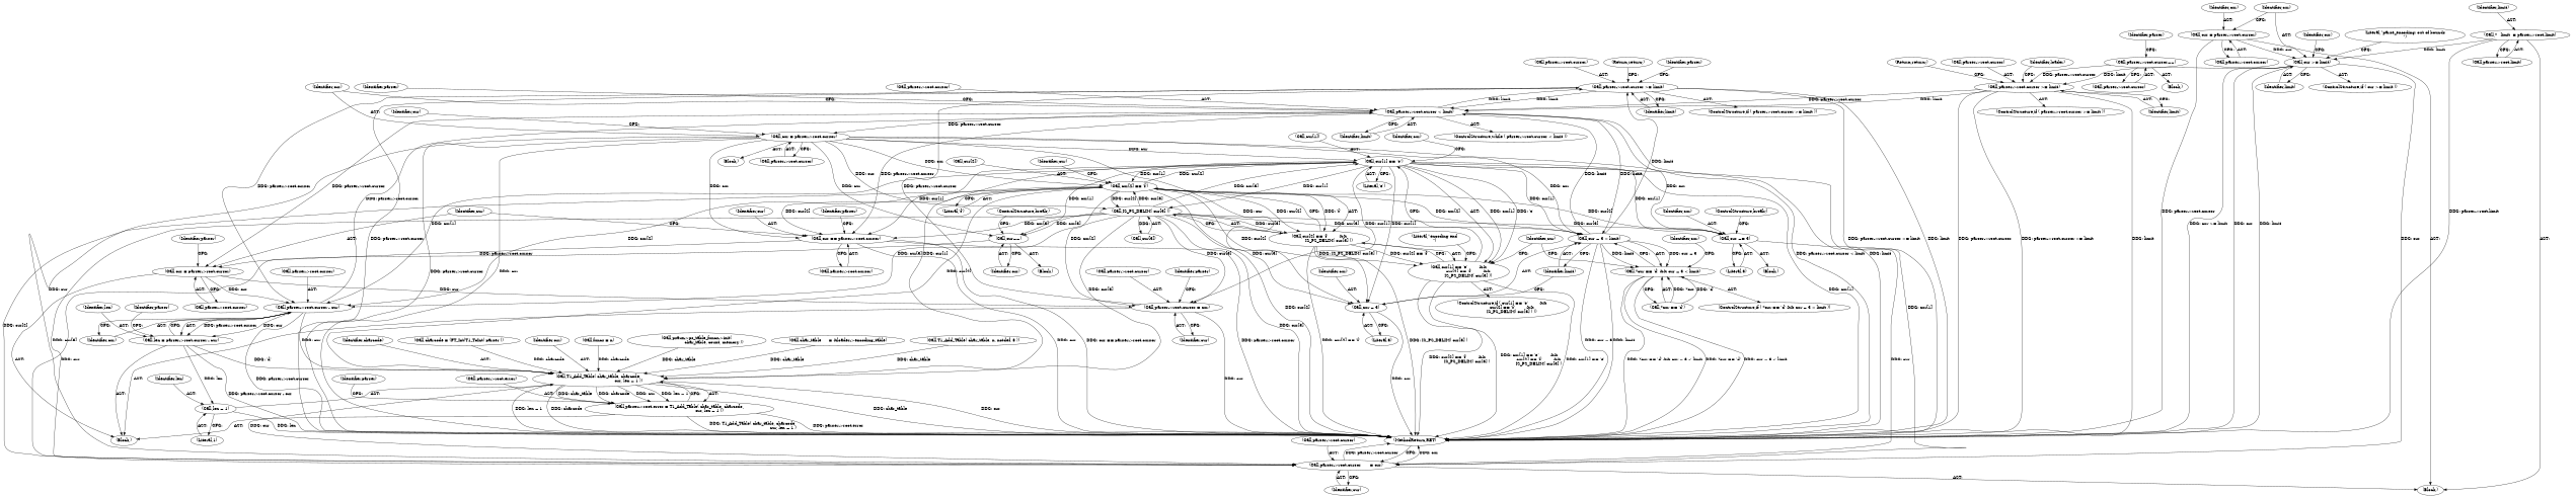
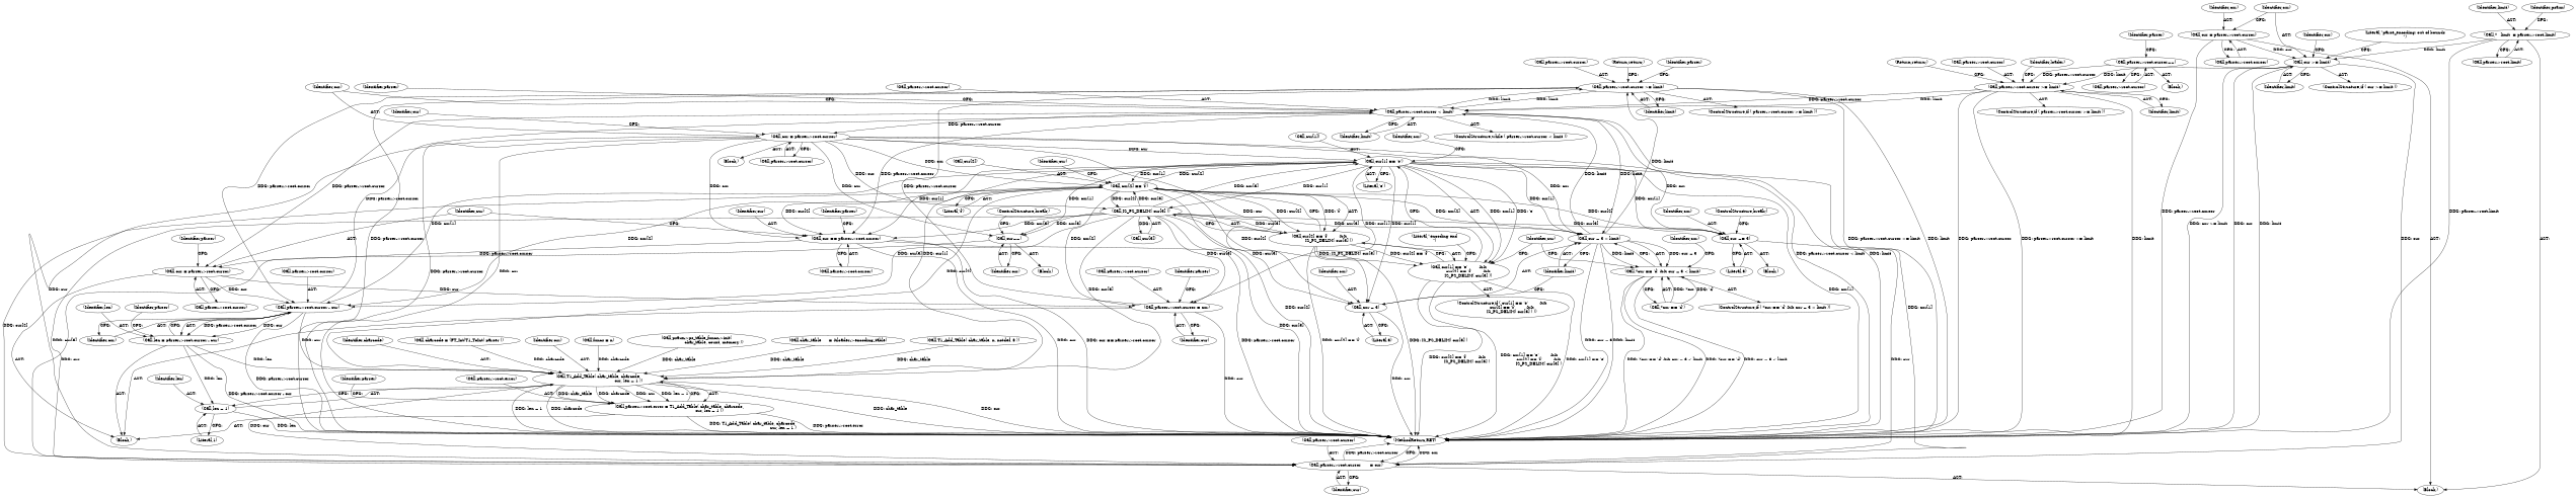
  digraph {
    n1 [label="(Call,parser->root.cursor >= limit)"]
    n2 [label="(Call,parser->root.cursor < limit)"]
    n3 [label="(Call,parser->root.cursor - cur)"]
    n4 [label="(Identifier,limit)"]
    n5 [label="(ControlStructure,if ( parser->root.cursor >= limit ))"]
    n6 [label="(MethodReturn,RET)"]
    n7 [label="(Call,cur + 3 < limit)"]
    n8 [label="(Call,cur == parser->root.cursor)"]
    n9 [label="(Call,cur = parser->root.cursor)"]
    n10 [label="(Call,cur = parser->root.cursor)"]
    n11 [label="(Identifier,limit)"]
    n12 [label="(ControlStructure,while ( parser->root.cursor < limit ))"]
    n13 [label="(Call,T1_Add_Table( char_table, charcode,\n                                               cur, len + 1 ))"]
    n14 [label="(Call,len = parser->root.cursor - cur)"]
    n15 [label="(Identifier,cur)"]
    n16 [label="(Call,parser->root.cursor       = cur)"]
    n17 [label="(Call,parser->root.cursor = cur)"]
    n18 [label="(Identifier,cur)"]
    n19 [label="(Block,)"]
    n20 [label="(Call,cur[1] == 'e')"]
    n21 [label="(Call,cur[2] == 'f')"]
    n22 [label="(Call,IS_PS_DELIM( cur[3] ))"]
    n23 [label="(Call,cur + 3)"]
    n24 [label="(Call,cur[1] == 'e'         &&\n               cur[2] == 'f'         &&\n               IS_PS_DELIM( cur[3] ))"]
    n25 [label="(Call,cur += 3)"]
    n26 [label="(Call,cur++)"]
    n27 [label="(Literal,'e')"]
    n28 [label="(Call,*cur == 'd' && cur + 3 < limit)"]
    n29 [label="(Identifier,limit)"]
    n30 [label="(Call,cur[2] == 'f'         &&\n               IS_PS_DELIM( cur[3] ))"]
    n31 [label="(Literal,'f')"]
    n32 [label="(Call,cur[3])"]
    n33 [label="(Call,parser->root.cursor)"]
    n34 [label="(Call,len + 1)"]
    n35 [label="(Call,parser->root.error = T1_Add_Table( char_table, charcode,\n                                               cur, len + 1 ))"]
    n36 [label="(Block,)"]
    n37 [label="(Identifier,cur)"]
    n38 [label="(Literal,3)"]
    n39 [label="(ControlStructure,if ( cur[1] == 'e'         &&\n               cur[2] == 'f'         &&\n               IS_PS_DELIM( cur[3] ) ))"]
    n40 [label="(Literal,3)"]
    n41 [label="(Block,)"]
    n42 [label="(Identifier,cur)"]
    n43 [label="(Block,)"]
    n44 [label="(Block,)"]
    n45 [label="(Call,parser->root.cursor)"]
    n46 [label="(Call,parser->root.cursor)"]
    n47 [label="(ControlStructure,if ( *cur == 'd' && cur + 3 < limit ))"]
    n48 [label="(Call,*cur == 'd')"]
    n49 [label="(Call,parser->root.cursor >= limit)"]
    n50 [label="(Identifier,limit)"]
    n51 [label="(ControlStructure,if ( parser->root.cursor >= limit ))"]
    n52 [label="(Call,parser->root.cursor++)"]
    n53 [label="(Call,parser->root.cursor)"]
    n54 [label="(Block,)"]
    n55 [label="(Call,cur >= limit)"]
    n56 [label="(Identifier,limit)"]
    n57 [label="(ControlStructure,if ( cur >= limit ))"]
    n58 [label="(Call,cur = parser->root.cursor)"]
    n59 [label="(Call,parser->root.cursor)"]
    n60 [label="(Call,*   limit  = parser->root.limit)"]
    n61 [label="(Call,parser->root.limit)"]
    n62 [label="(Literal,1)"]
    n63 [label="(ControlStructure,break;)"]
    n64 [label="(Literal,\"encoding end\n\")"]
    n65 [label="(Identifier,charcode)"]
    n66 [label="(Identifier,cur)"]
    n67 [label="(Call,charcode = (FT_Int)T1_ToInt( parser ))"]
    n68 [label="(Identifier,cur)"]
    n69 [label="(Return,return;)"]
    n70 [label="(Identifier,cur)"]
    n71 [label="(Call,parser->root.error)"]
    n72 [label="(Call,cur[1])"]
    n73 [label="(Call,cur[2])"]
    n74 [label="(Identifier,cur)"]
    n75 [label="(Call,parser->root.cursor)"]
    n76 [label="(Identifier,parser)"]
    n77 [label="(Identifier,cur)"]
    n78 [label="(Identifier,parser)"]
    n79 [label="(Call,parser->root.cursor)"]
    n80 [label="(Call,parser->root.cursor)"]
    n81 [label="(Identifier,cur)"]
    n82 [label="(Call,parser->root.cursor)"]
+   n83 [label="(Identifier,psaux)"]
    n84 [label="(Identifier,cur)"]
    n85 [label="(Identifier,cur)"]
    n86 [label="(Identifier,cur)"]
    n87 [label="(Identifier,parser)"]
    n88 [label="(Identifier,loader)"]
    n89 [label="(Identifier,parser)"]
    n90 [label="(Call,funcs = n)"]
    n91 [label="(Identifier,len)"]
    n92 [label="(Identifier,len)"]
    n93 [label="(Identifier,limit)"]
    n94 [label="(Identifier,parser)"]
    n95 [label="(Call,psaux->ps_table_funcs->init(\n                           char_table, count, memory ))"]
    n96 [label="(Identifier,cur)"]
    n97 [label="(Call,parser->root.cursor)"]
    n98 [label="(Identifier,cur)"]
    n99 [label="(Identifier,parser)"]
    n100 [label="(ControlStructure,break;)"]
    n101 [label="(Call,char_table      = &loader->encoding_table)"]
    n102 [label="(Identifier,cur)"]
    n103 [label="(Identifier,parser)"]
    n104 [label="(Literal,\"parse_encoding: out of bounds\n\")"]
    n105 [label="(Call,T1_Add_Table( char_table, n, notdef, 8 ))"]
    n106 [label="(Return,return;)"]
    n107 [label="(Identifier,cur)"]
    n108 [label="(Identifier,parser)"]
    n109 [label="(Identifier,cur)"]
    n110 [label="(Call,parser->root.cursor)"]
    n1 -> n2 [label="DDG: limit"]
    n1 -> n3 [label="DDG: parser->root.cursor"]
    n1 -> n4 [label="CFG: "]
    n1 -> n5 [label="AST: "]
    n1 -> n6 [label="DDG: parser->root.cursor"]
    n1 -> n6 [label="DDG: parser->root.cursor >= limit"]
    n1 -> n6 [label="DDG: limit"]
    n2 -> n1 [label="DDG: limit"]
    n2 -> n6 [label="DDG: parser->root.cursor < limit"]
    n2 -> n6 [label="DDG: limit"]
    n2 -> n7 [label="DDG: limit"]
    n2 -> n8 [label="DDG: parser->root.cursor"]
    n2 -> n9 [label="DDG: parser->root.cursor"]
    n2 -> n10 [label="DDG: parser->root.cursor"]
    n2 -> n11 [label="CFG: "]
    n2 -> n12 [label="AST: "]
    n3 -> n2 [label="DDG: parser->root.cursor"]
    n3 -> n6 [label="DDG: parser->root.cursor"]
    n3 -> n13 [label="DDG: cur"]
    n3 -> n14 [label="AST: "]
    n3 -> n14 [label="DDG: parser->root.cursor"]
    n3 -> n14 [label="DDG: cur"]
    n3 -> n15 [label="CFG: "]
    n4 -> n1 [label="AST: "]
    n6 -> n16 [label="CFG: "]
    n7 -> n1 [label="DDG: limit"]
    n7 -> n2 [label="DDG: limit"]
    n7 -> n6 [label="DDG: cur + 3"]
    n7 -> n6 [label="DDG: limit"]
    n7 -> n28 [label="AST: "]
    n7 -> n28 [label="DDG: cur + 3"]
    n7 -> n28 [label="DDG: limit"]
    n7 -> n29 [label="CFG: "]
    n8 -> n6 [label="DDG: parser->root.cursor"]
    n8 -> n6 [label="DDG: cur"]
    n8 -> n6 [label="DDG: cur == parser->root.cursor"]
    n8 -> n10 [label="DDG: parser->root.cursor"]
    n8 -> n33 [label="CFG: "]
    n9 -> n6 [label="DDG: parser->root.cursor"]
    n9 -> n6 [label="DDG: cur"]
    n9 -> n7 [label="DDG: cur"]
    n9 -> n8 [label="DDG: cur"]
    n9 -> n16 [label="DDG: cur"]
    n9 -> n20 [label="DDG: cur"]
    n9 -> n21 [label="DDG: cur"]
    n9 -> n22 [label="DDG: cur"]
    n9 -> n23 [label="DDG: cur"]
    n9 -> n25 [label="DDG: cur"]
    n9 -> n26 [label="DDG: cur"]
    n9 -> n44 [label="AST: "]
    n9 -> n45 [label="CFG: "]
    n10 -> n3 [label="DDG: cur"]
    n10 -> n17 [label="DDG: cur"]
    n10 -> n19 [label="AST: "]
    n10 -> n46 [label="CFG: "]
    n11 -> n2 [label="AST: "]
    n13 -> n6 [label="DDG: len + 1"]
    n13 -> n6 [label="DDG: charcode"]
    n13 -> n6 [label="DDG: char_table"]
    n13 -> n6 [label="DDG: cur"]
    n13 -> n16 [label="DDG: cur"]
+   n13 -> n34 [label="CFG: "]
    n13 -> n35 [label="AST: "]
    n13 -> n35 [label="DDG: char_table"]
    n13 -> n35 [label="DDG: charcode"]
    n13 -> n35 [label="DDG: cur"]
    n13 -> n35 [label="DDG: len + 1"]
    n14 -> n3 [label="CFG: "]
    n14 -> n6 [label="DDG: parser->root.cursor - cur"]
-   n14 -> n13 [label="DDG: 'd'"]
+   n14 -> n13 [label="DDG: len"]
    n14 -> n19 [label="AST: "]
    n14 -> n34 [label="DDG: len"]
    n15 -> n3 [label="AST: "]
    n16 -> n6 [label="DDG: cur"]
    n16 -> n6 [label="DDG: parser->root.cursor"]
    n16 -> n36 [label="AST: "]
    n16 -> n37 [label="CFG: "]
    n17 -> n1 [label="DDG: parser->root.cursor"]
    n17 -> n6 [label="DDG: cur"]
    n17 -> n18 [label="CFG: "]
    n17 -> n19 [label="AST: "]
    n18 -> n17 [label="AST: "]
    n20 -> n3 [label="DDG: cur[1]"]
    n20 -> n6 [label="DDG: cur[1]"]
    n20 -> n7 [label="DDG: cur[1]"]
    n20 -> n8 [label="DDG: cur[1]"]
    n20 -> n13 [label="DDG: cur[1]"]
    n20 -> n16 [label="DDG: cur[1]"]
    n20 -> n17 [label="DDG: cur[1]"]
    n20 -> n21 [label="DDG: cur[1]"]
    n20 -> n22 [label="DDG: cur[1]"]
    n20 -> n23 [label="DDG: cur[1]"]
    n20 -> n24 [label="AST: "]
    n20 -> n24 [label="DDG: cur[1]"]
    n20 -> n24 [label="DDG: 'e'"]
    n20 -> n25 [label="DDG: cur[1]"]
    n20 -> n26 [label="DDG: cur[1]"]
    n20 -> n27 [label="CFG: "]
    n21 -> n3 [label="DDG: cur[2]"]
    n21 -> n6 [label="DDG: cur[2]"]
    n21 -> n7 [label="DDG: cur[2]"]
    n21 -> n8 [label="DDG: cur[2]"]
    n21 -> n13 [label="DDG: cur[2]"]
    n21 -> n16 [label="DDG: cur[2]"]
    n21 -> n17 [label="DDG: cur[2]"]
    n21 -> n20 [label="DDG: cur[2]"]
    n21 -> n22 [label="DDG: cur[2]"]
    n21 -> n23 [label="DDG: cur[2]"]
    n21 -> n25 [label="DDG: cur[2]"]
    n21 -> n30 [label="AST: "]
    n21 -> n30 [label="DDG: cur[2]"]
    n21 -> n30 [label="DDG: 'f'"]
    n21 -> n31 [label="CFG: "]
    n22 -> n3 [label="DDG: cur[3]"]
    n22 -> n6 [label="DDG: cur[3]"]
    n22 -> n7 [label="DDG: cur[3]"]
    n22 -> n8 [label="DDG: cur[3]"]
    n22 -> n13 [label="DDG: cur[3]"]
    n22 -> n16 [label="DDG: cur[3]"]
    n22 -> n17 [label="DDG: cur[3]"]
    n22 -> n20 [label="DDG: cur[3]"]
    n22 -> n21 [label="DDG: cur[3]"]
    n22 -> n23 [label="DDG: cur[3]"]
    n22 -> n25 [label="DDG: cur[3]"]
    n22 -> n26 [label="DDG: cur[3]"]
    n22 -> n30 [label="AST: "]
    n22 -> n30 [label="DDG: cur[3]"]
    n22 -> n32 [label="DDG: "]
    n23 -> n6 [label="DDG: cur"]
    n23 -> n7 [label="AST: "]
    n23 -> n38 [label="CFG: "]
    n24 -> n6 [label="DDG: cur[1] == 'e'"]
    n24 -> n6 [label="DDG: cur[2] == 'f'         &&\n               IS_PS_DELIM( cur[3] )"]
    n24 -> n6 [label="DDG: cur[1] == 'e'         &&\n               cur[2] == 'f'         &&\n               IS_PS_DELIM( cur[3] )"]
    n24 -> n20 [label="CFG: "]
    n24 -> n30 [label="CFG: "]
    n24 -> n39 [label="AST: "]
    n25 -> n16 [label="DDG: cur"]
    n25 -> n40 [label="CFG: "]
    n25 -> n41 [label="AST: "]
    n26 -> n16 [label="DDG: cur"]
    n26 -> n42 [label="CFG: "]
    n26 -> n43 [label="AST: "]
    n27 -> n20 [label="AST: "]
    n28 -> n6 [label="DDG: *cur == 'd'"]
    n28 -> n6 [label="DDG: cur + 3 < limit"]
    n28 -> n6 [label="DDG: *cur == 'd' && cur + 3 < limit"]
    n28 -> n7 [label="CFG: "]
    n28 -> n47 [label="AST: "]
    n28 -> n48 [label="CFG: "]
    n29 -> n7 [label="AST: "]
    n29 -> n23 [label="CFG: "]
    n30 -> n6 [label="DDG: IS_PS_DELIM( cur[3] )"]
    n30 -> n6 [label="DDG: cur[2] == 'f'"]
    n30 -> n21 [label="CFG: "]
    n30 -> n22 [label="CFG: "]
    n30 -> n24 [label="AST: "]
    n30 -> n24 [label="DDG: cur[2] == 'f'"]
    n30 -> n24 [label="DDG: IS_PS_DELIM( cur[3] )"]
    n31 -> n21 [label="AST: "]
    n32 -> n22 [label="AST: "]
    n33 -> n8 [label="AST: "]
    n34 -> n6 [label="DDG: len"]
    n34 -> n13 [label="AST: "]
    n34 -> n62 [label="CFG: "]
    n35 -> n6 [label="DDG: T1_Add_Table( char_table, charcode,\n                                               cur, len + 1 )"]
    n35 -> n6 [label="DDG: parser->root.error"]
    n35 -> n13 [label="CFG: "]
    n35 -> n19 [label="AST: "]
    n37 -> n16 [label="AST: "]
    n38 -> n23 [label="AST: "]
    n40 -> n25 [label="AST: "]
    n42 -> n26 [label="AST: "]
    n45 -> n9 [label="AST: "]
    n46 -> n10 [label="AST: "]
    n48 -> n28 [label="AST: "]
    n48 -> n28 [label="DDG: *cur"]
    n48 -> n28 [label="DDG: 'd'"]
    n49 -> n2 [label="DDG: parser->root.cursor"]
    n49 -> n2 [label="DDG: limit"]
    n49 -> n6 [label="DDG: limit"]
    n49 -> n6 [label="DDG: parser->root.cursor"]
    n49 -> n6 [label="DDG: parser->root.cursor >= limit"]
    n49 -> n50 [label="CFG: "]
    n49 -> n51 [label="AST: "]
    n50 -> n49 [label="AST: "]
    n52 -> n49 [label="DDG: parser->root.cursor"]
    n52 -> n53 [label="CFG: "]
    n52 -> n54 [label="AST: "]
    n53 -> n52 [label="AST: "]
    n55 -> n6 [label="DDG: cur >= limit"]
    n55 -> n6 [label="DDG: cur"]
    n55 -> n6 [label="DDG: limit"]
    n55 -> n16 [label="DDG: cur"]
    n55 -> n49 [label="DDG: limit"]
    n55 -> n56 [label="CFG: "]
    n55 -> n57 [label="AST: "]
    n56 -> n55 [label="AST: "]
    n58 -> n6 [label="DDG: parser->root.cursor"]
    n58 -> n36 [label="AST: "]
    n58 -> n55 [label="DDG: cur"]
    n58 -> n59 [label="CFG: "]
    n59 -> n58 [label="AST: "]
    n60 -> n6 [label="DDG: parser->root.limit"]
    n60 -> n36 [label="AST: "]
    n60 -> n55 [label="DDG: limit"]
    n60 -> n61 [label="CFG: "]
    n61 -> n60 [label="AST: "]
    n62 -> n34 [label="AST: "]
    n63 -> n26 [label="CFG: "]
    n64 -> n24 [label="CFG: "]
    n65 -> n13 [label="AST: "]
    n66 -> n8 [label="CFG: "]
    n66 -> n10 [label="AST: "]
    n67 -> n13 [label="DDG: charcode"]
    n68 -> n13 [label="AST: "]
    n69 -> n49 [label="CFG: "]
    n70 -> n58 [label="AST: "]
    n71 -> n35 [label="AST: "]
    n72 -> n20 [label="AST: "]
    n73 -> n21 [label="AST: "]
    n74 -> n23 [label="AST: "]
    n75 -> n17 [label="AST: "]
    n76 -> n1 [label="CFG: "]
    n77 -> n8 [label="AST: "]
    n78 -> n14 [label="CFG: "]
    n79 -> n1 [label="AST: "]
    n80 -> n49 [label="AST: "]
    n81 -> n21 [label="CFG: "]
    n82 -> n16 [label="AST: "]
+   n83 -> n60 [label="CFG: "]
    n84 -> n20 [label="CFG: "]
    n85 -> n25 [label="AST: "]
    n86 -> n24 [label="CFG: "]
    n86 -> n28 [label="CFG: "]
    n87 -> n10 [label="CFG: "]
    n88 -> n49 [label="CFG: "]
    n89 -> n35 [label="CFG: "]
    n90 -> n13 [label="DDG: charcode"]
    n91 -> n14 [label="AST: "]
    n92 -> n34 [label="AST: "]
    n93 -> n60 [label="AST: "]
    n94 -> n52 [label="CFG: "]
    n95 -> n13 [label="DDG: char_table"]
    n96 -> n55 [label="CFG: "]
    n97 -> n3 [label="AST: "]
    n98 -> n2 [label="CFG: "]
    n98 -> n9 [label="AST: "]
    n99 -> n8 [label="CFG: "]
    n100 -> n25 [label="CFG: "]
    n101 -> n13 [label="DDG: char_table"]
    n102 -> n55 [label="AST: "]
    n102 -> n58 [label="CFG: "]
    n103 -> n17 [label="CFG: "]
    n104 -> n55 [label="CFG: "]
    n105 -> n13 [label="DDG: char_table"]
    n106 -> n1 [label="CFG: "]
    n107 -> n28 [label="CFG: "]
    n108 -> n2 [label="CFG: "]
    n109 -> n9 [label="CFG: "]
    n110 -> n2 [label="AST: "]
  }
